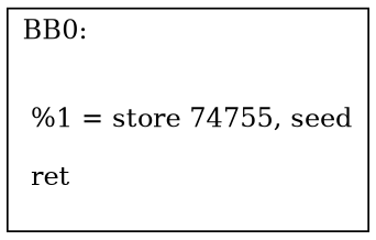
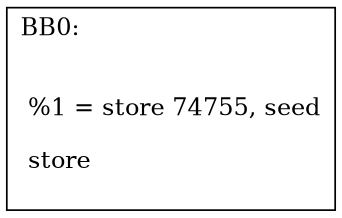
  digraph {
    rankdir=LR
-   n1 [label="{BB0:\l\l\n             %1 = store 74755, seed\l\n             ret\l\n             }" shape=record]
+   n1 [label="{BB0:\l\l\n             %1 = store 74755, seed\l\n             store\l\n             }" shape=record]
  }
